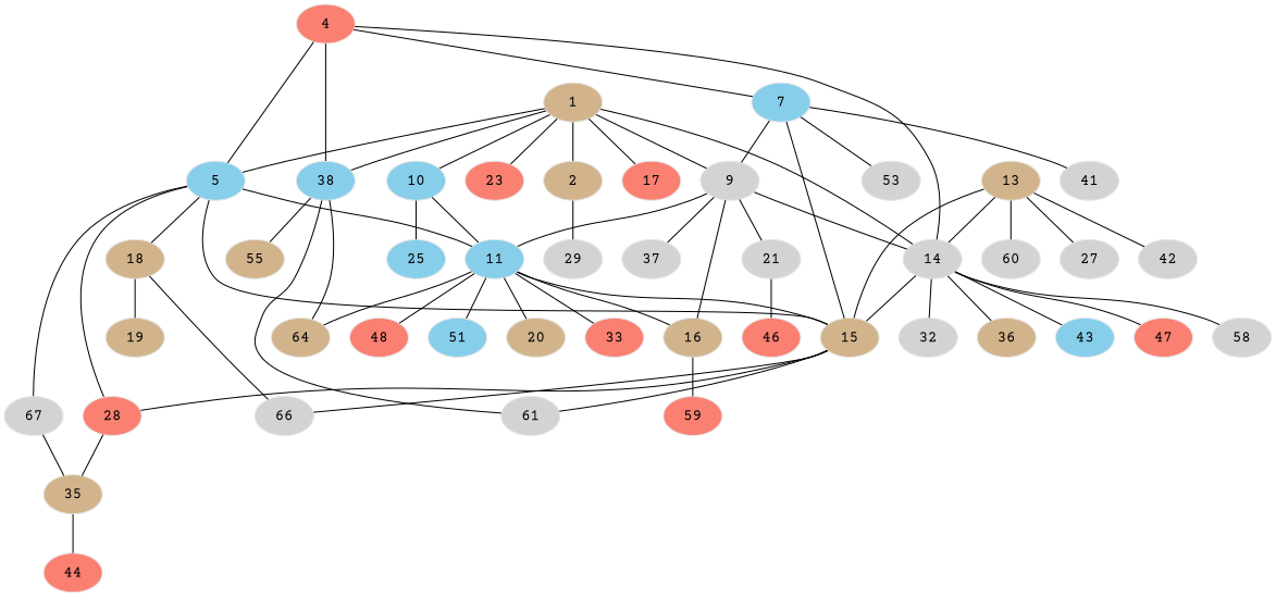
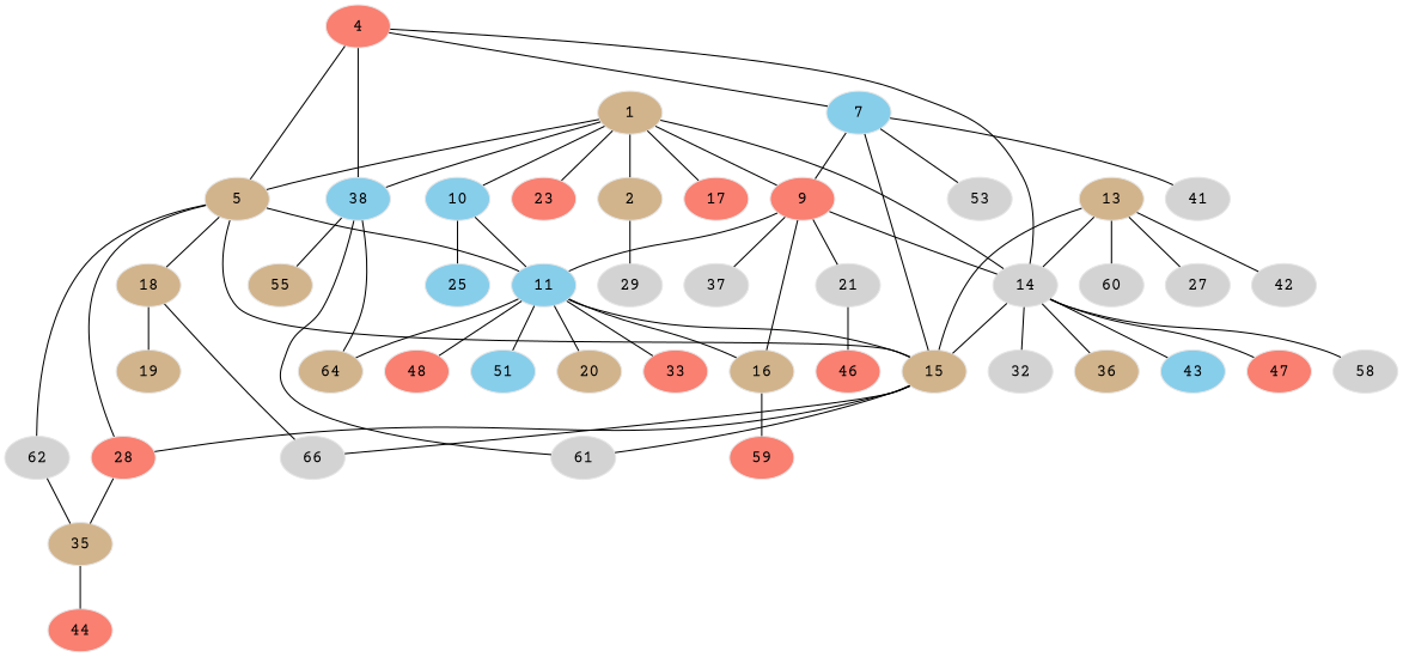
  graph {
    fontname="Courier Prime"
    node [color=gray90 fillcolor=lightgrey fontname="Courier Prime" style=filled]
    edge [fontname="Courier Prime"]
    1 [fillcolor=tan super="+3"]
    2 [fillcolor=tan super="+22"]
-   5 [fillcolor=skyblue super="+6"]
-   9 [super="+26"]
+   5 [fillcolor=tan super="+6"]
+   9 [fillcolor=salmon super="+26"]
    10 [fillcolor=skyblue super="+65"]
    14 [super="+31"]
    17 [fillcolor=salmon]
    23 [fillcolor=salmon]
    38 [fillcolor=skyblue super="+45"]
    29
    11 [fillcolor=skyblue super="+12"]
    15 [fillcolor=tan super="+24"]
    18 [fillcolor=tan super="+34"]
    28 [fillcolor=salmon super="+40"]
-   62 [label=67]
+   62
    16 [fillcolor=tan super="+63"]
    21 [super="+54"]
    37 [super="+52"]
    25 [fillcolor=skyblue]
    32
    36 [fillcolor=tan]
    43 [fillcolor=skyblue]
    47 [fillcolor=salmon]
    58
    64 [fillcolor=tan]
    61
    55 [fillcolor=tan super="+56"]
    4 [fillcolor=salmon super="+57"]
    7 [fillcolor=skyblue super="+8"]
    41
    53
    20 [fillcolor=tan]
    33 [fillcolor=salmon]
    48 [fillcolor=salmon]
    51 [fillcolor=skyblue]
    66
    19 [fillcolor=tan]
    35 [fillcolor=tan]
    59 [fillcolor=salmon]
    46 [fillcolor=salmon]
    13 [fillcolor=tan super="+30"]
    27
    42
    60
    44 [fillcolor=salmon super="+49"]
    1 -- 2 [weight=2]
    1 -- 5
    1 -- 9
    1 -- 10
    1 -- 14
    1 -- 17
    1 -- 23
    1 -- 38
    2 -- 29
    5 -- 11
    5 -- 15
    5 -- 18
    5 -- 28
    5 -- 62
    9 -- 14
    9 -- 11
    9 -- 16
    9 -- 21
    9 -- 37
    10 -- 11 [weight=2]
    10 -- 25
    14 -- 15
    14 -- 32
    14 -- 36
    14 -- 43
    14 -- 47
    14 -- 58
    38 -- 64
    38 -- 61
    38 -- 55
    11 -- 15
    11 -- 16
    11 -- 64
    11 -- 20
    11 -- 33
    11 -- 48
    11 -- 51
    15 -- 28
    15 -- 61
    15 -- 66
    18 -- 66
    18 -- 19
    28 -- 35
    62 -- 35
    16 -- 59
    21 -- 46
    4 -- 5 [weight=2]
    4 -- 14
    4 -- 38
    4 -- 7
    7 -- 9 [weight=2]
    7 -- 15
    7 -- 41
    7 -- 53
    35 -- 44
    13 -- 14
    13 -- 15
    13 -- 27
    13 -- 42
    13 -- 60
  }
